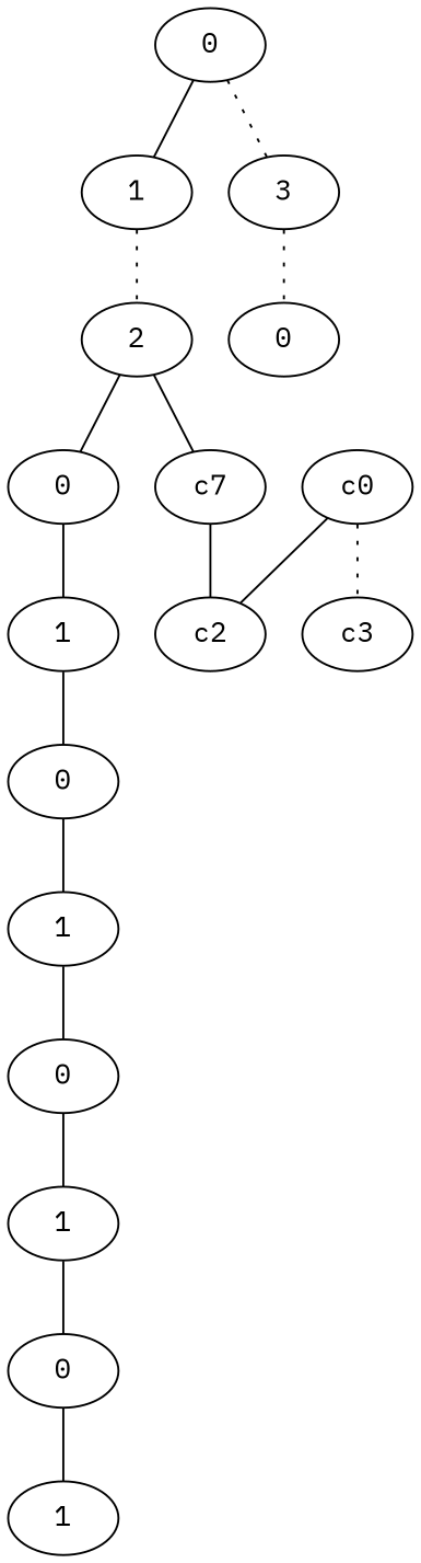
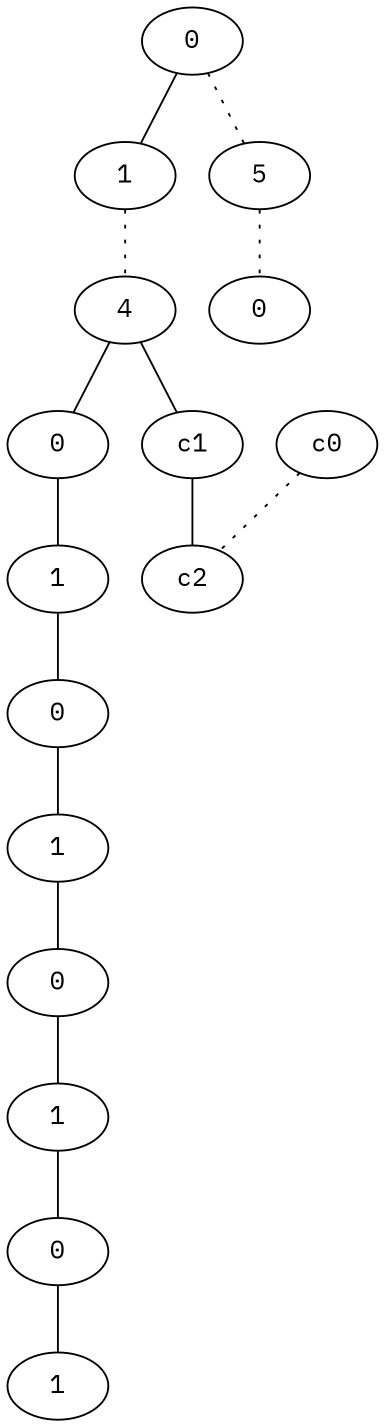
  graph {
    fontname="IBM Plex Mono"
    node [fontname="IBM Plex Mono"]
    edge [fontname="IBM Plex Mono"]
    n1 [label=0]
    n2 [label=1]
-   n3 [label=3]
-   n4 [label=2]
+   n3 [label=5]
+   n4 [label=4]
    n5 [label=0]
    n6 [label=0]
-   c1 [label=c7]
+   c1
    n8 [label=1]
    n9 [label=0]
    n10 [label=1]
    n11 [label=0]
    n12 [label=1]
    n13 [label=0]
    n14 [label=1]
    c0
    c2
-   c3
    n1 -- n2
    n1 -- n3 [style=dotted]
    n2 -- n4 [style=dotted]
    n3 -- n5 [style=dotted]
    n4 -- n6
    n4 -- c1
    n6 -- n8
    c1 -- c2 [style=solid]
    n8 -- n9
    n9 -- n10
    n10 -- n11
    n11 -- n12
    n12 -- n13
    n13 -- n14
-   c0 -- c2
-   c0 -- c3 [style=dotted]
+   c0 -- c2 [style=dotted]
  }
